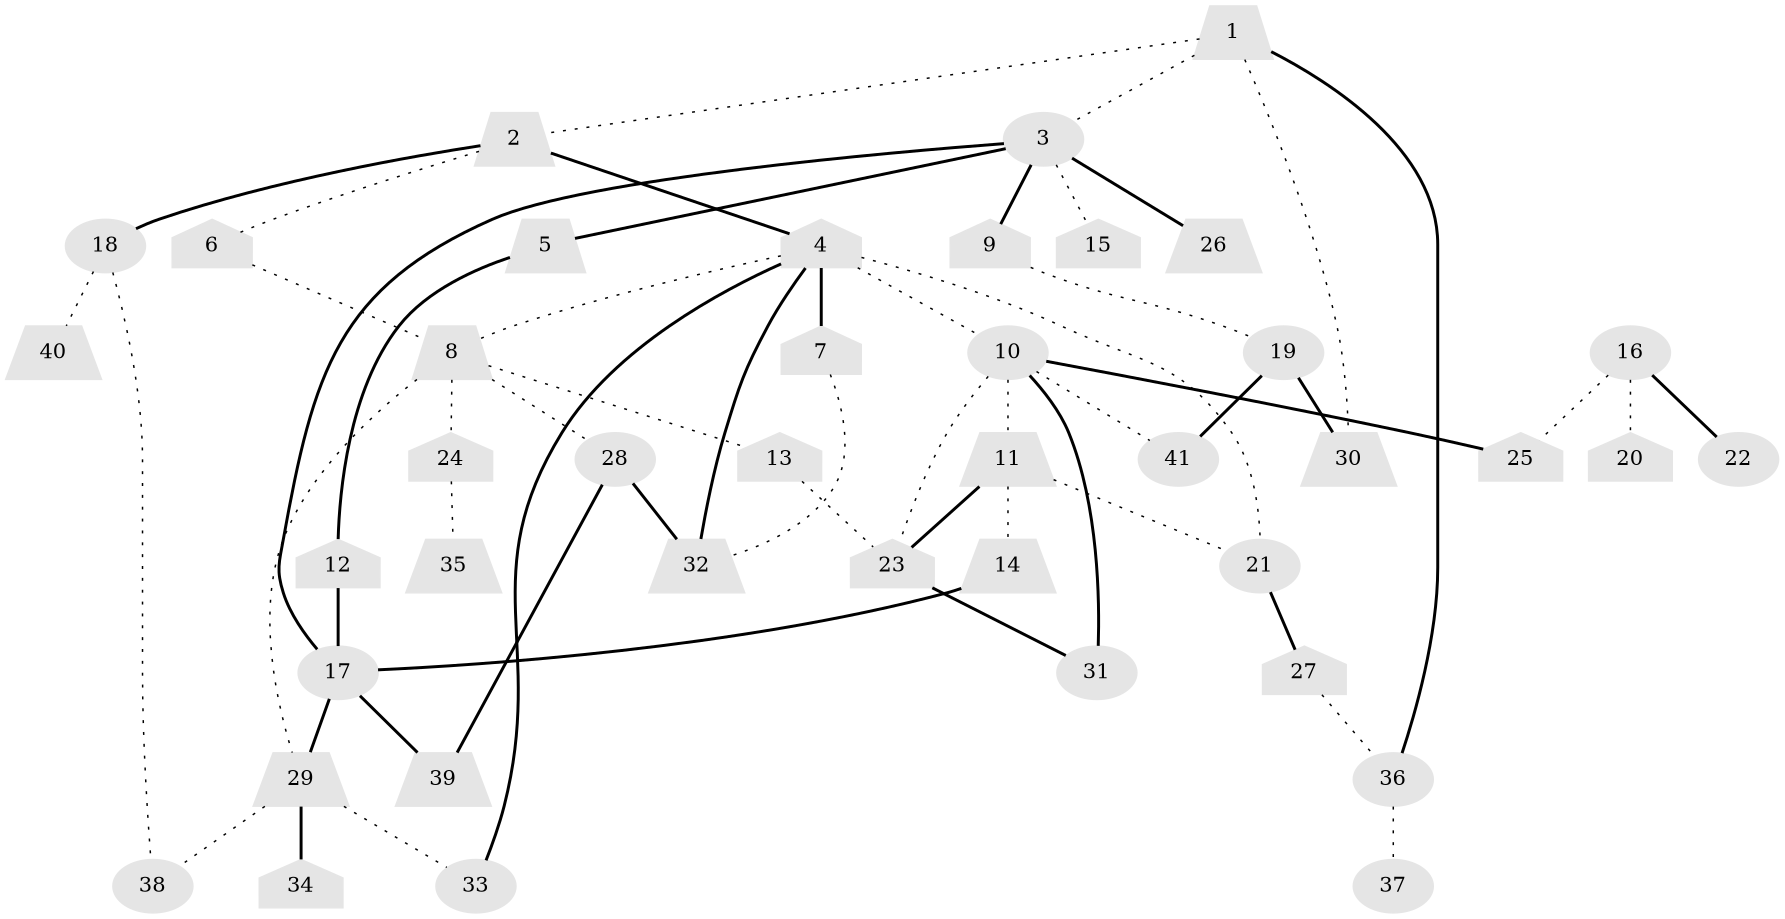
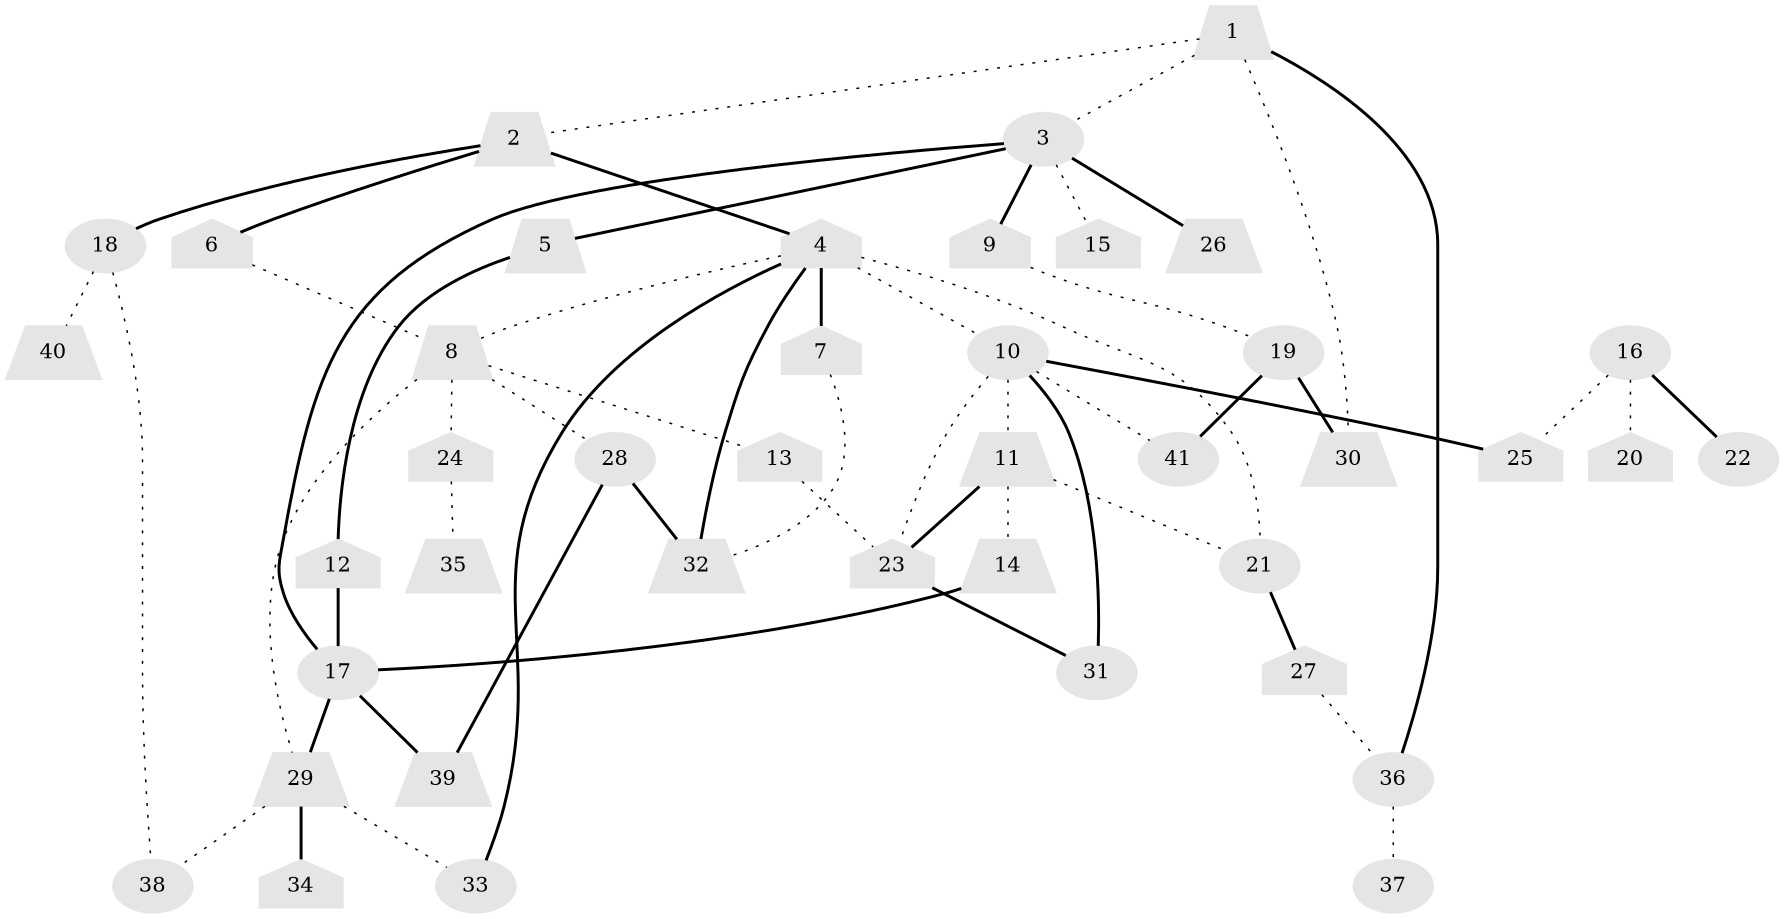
  graph {
    node [color=gray90 shape=ellipse style=filled]
    edge [style=dotted weight=1.0]
    1 [shape=trapezium]
    2 [shape=trapezium]
    3
    30 [shape=trapezium]
    36
    4 [shape=house]
    6 [shape=house]
    18
    5 [shape=trapezium]
    9 [shape=house]
    15 [shape=house]
    17
    26 [shape=trapezium]
    37
    7 [shape=house]
    8 [shape=trapezium]
    10
    21
    32 [shape=trapezium]
    33
    38
    40 [shape=trapezium]
    12 [shape=house]
    19
    29 [shape=trapezium]
    39 [shape=trapezium]
    13 [shape=house]
    24 [shape=house]
    28
    11 [shape=trapezium]
    23 [shape=house]
    31
    41
    25 [shape=house]
    27 [shape=house]
    35 [shape=trapezium]
    34 [shape=house]
    14 [shape=trapezium]
    20 [shape=house]
    16
    22
    1 -- 2
    1 -- 3
    1 -- 30
    1 -- 36 [style=bold]
    2 -- 4 [style=bold]
-   2 -- 6
+   2 -- 6 [style=bold]
    2 -- 18 [style=bold]
    3 -- 5 [style=bold]
    3 -- 9 [style=bold]
    3 -- 15
    3 -- 17 [style=bold]
    3 -- 26 [style=bold]
    36 -- 37
    4 -- 7 [style=bold weight=3.0]
    4 -- 8
    4 -- 10 [weight=3.0]
    4 -- 21
    4 -- 32 [style=bold weight=2.0]
    4 -- 33 [style=bold]
    6 -- 8
    18 -- 38
    18 -- 40
    5 -- 12 [style=bold]
    9 -- 19
    17 -- 29 [style=bold]
    17 -- 39 [style=bold]
    7 -- 32
    8 -- 29
    8 -- 13
    8 -- 24
    8 -- 28
    10 -- 11
    10 -- 23
    10 -- 31 [style=bold weight=2.0]
    10 -- 41
    10 -- 25 [style=bold]
    21 -- 27 [style=bold]
    12 -- 17 [style=bold]
    19 -- 30 [style=bold]
    19 -- 41 [style=bold]
    29 -- 33
    29 -- 38
    29 -- 34 [style=bold]
    13 -- 23
    24 -- 35
    28 -- 32 [style=bold]
    28 -- 39 [style=bold]
    11 -- 21
    11 -- 23 [style=bold]
    11 -- 14
    23 -- 31 [style=bold]
    27 -- 36
    14 -- 17 [style=bold]
    16 -- 25
    16 -- 20
    16 -- 22 [style=bold]
  }
